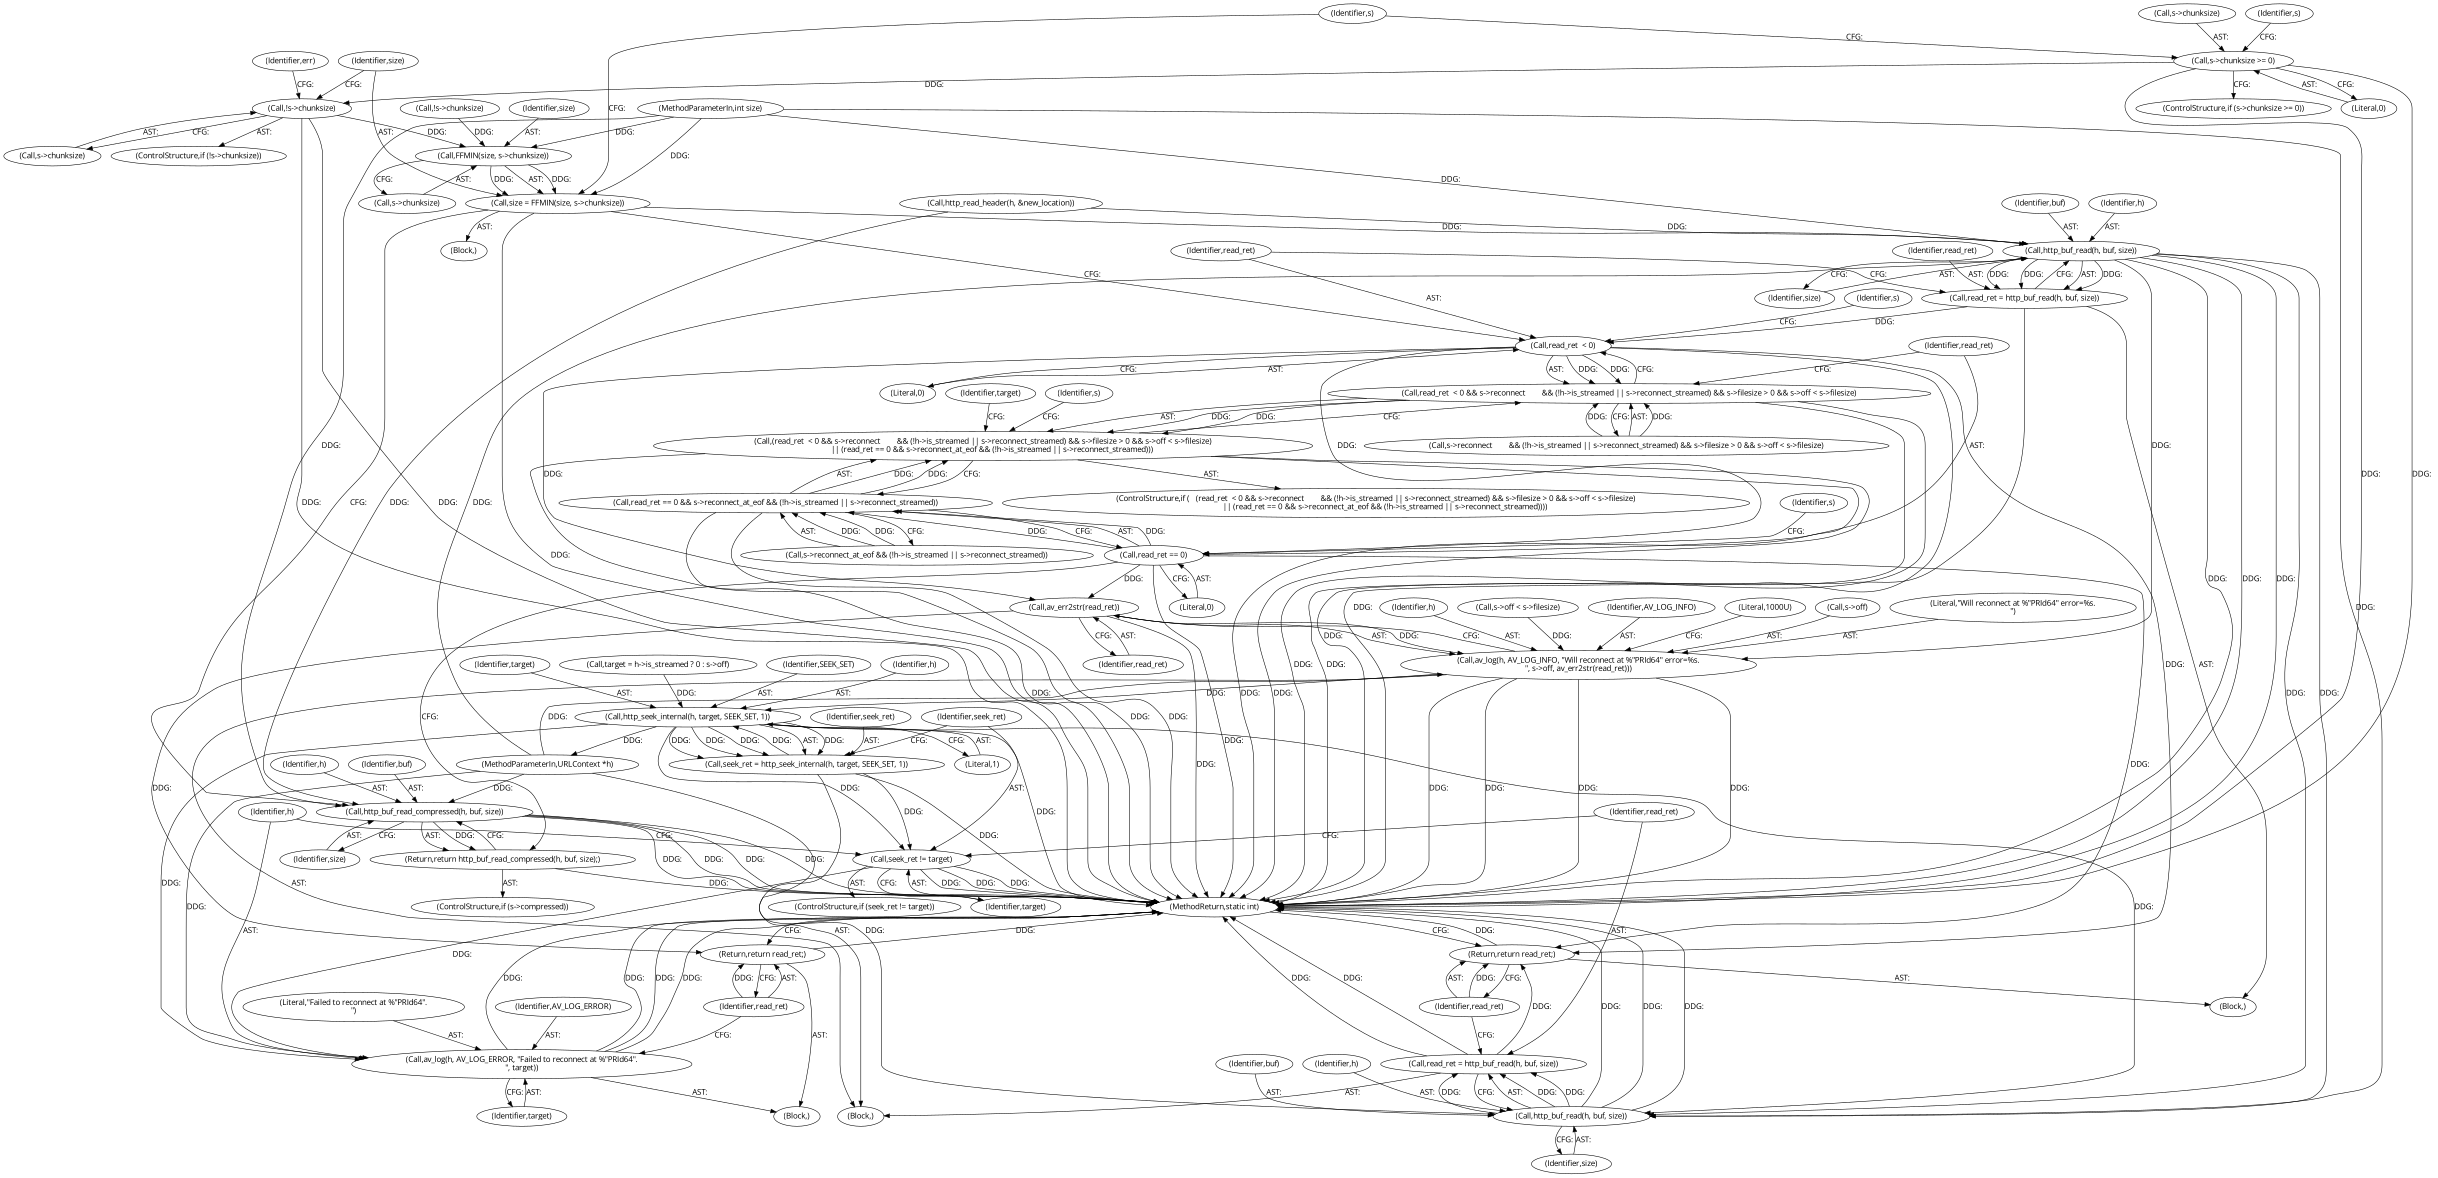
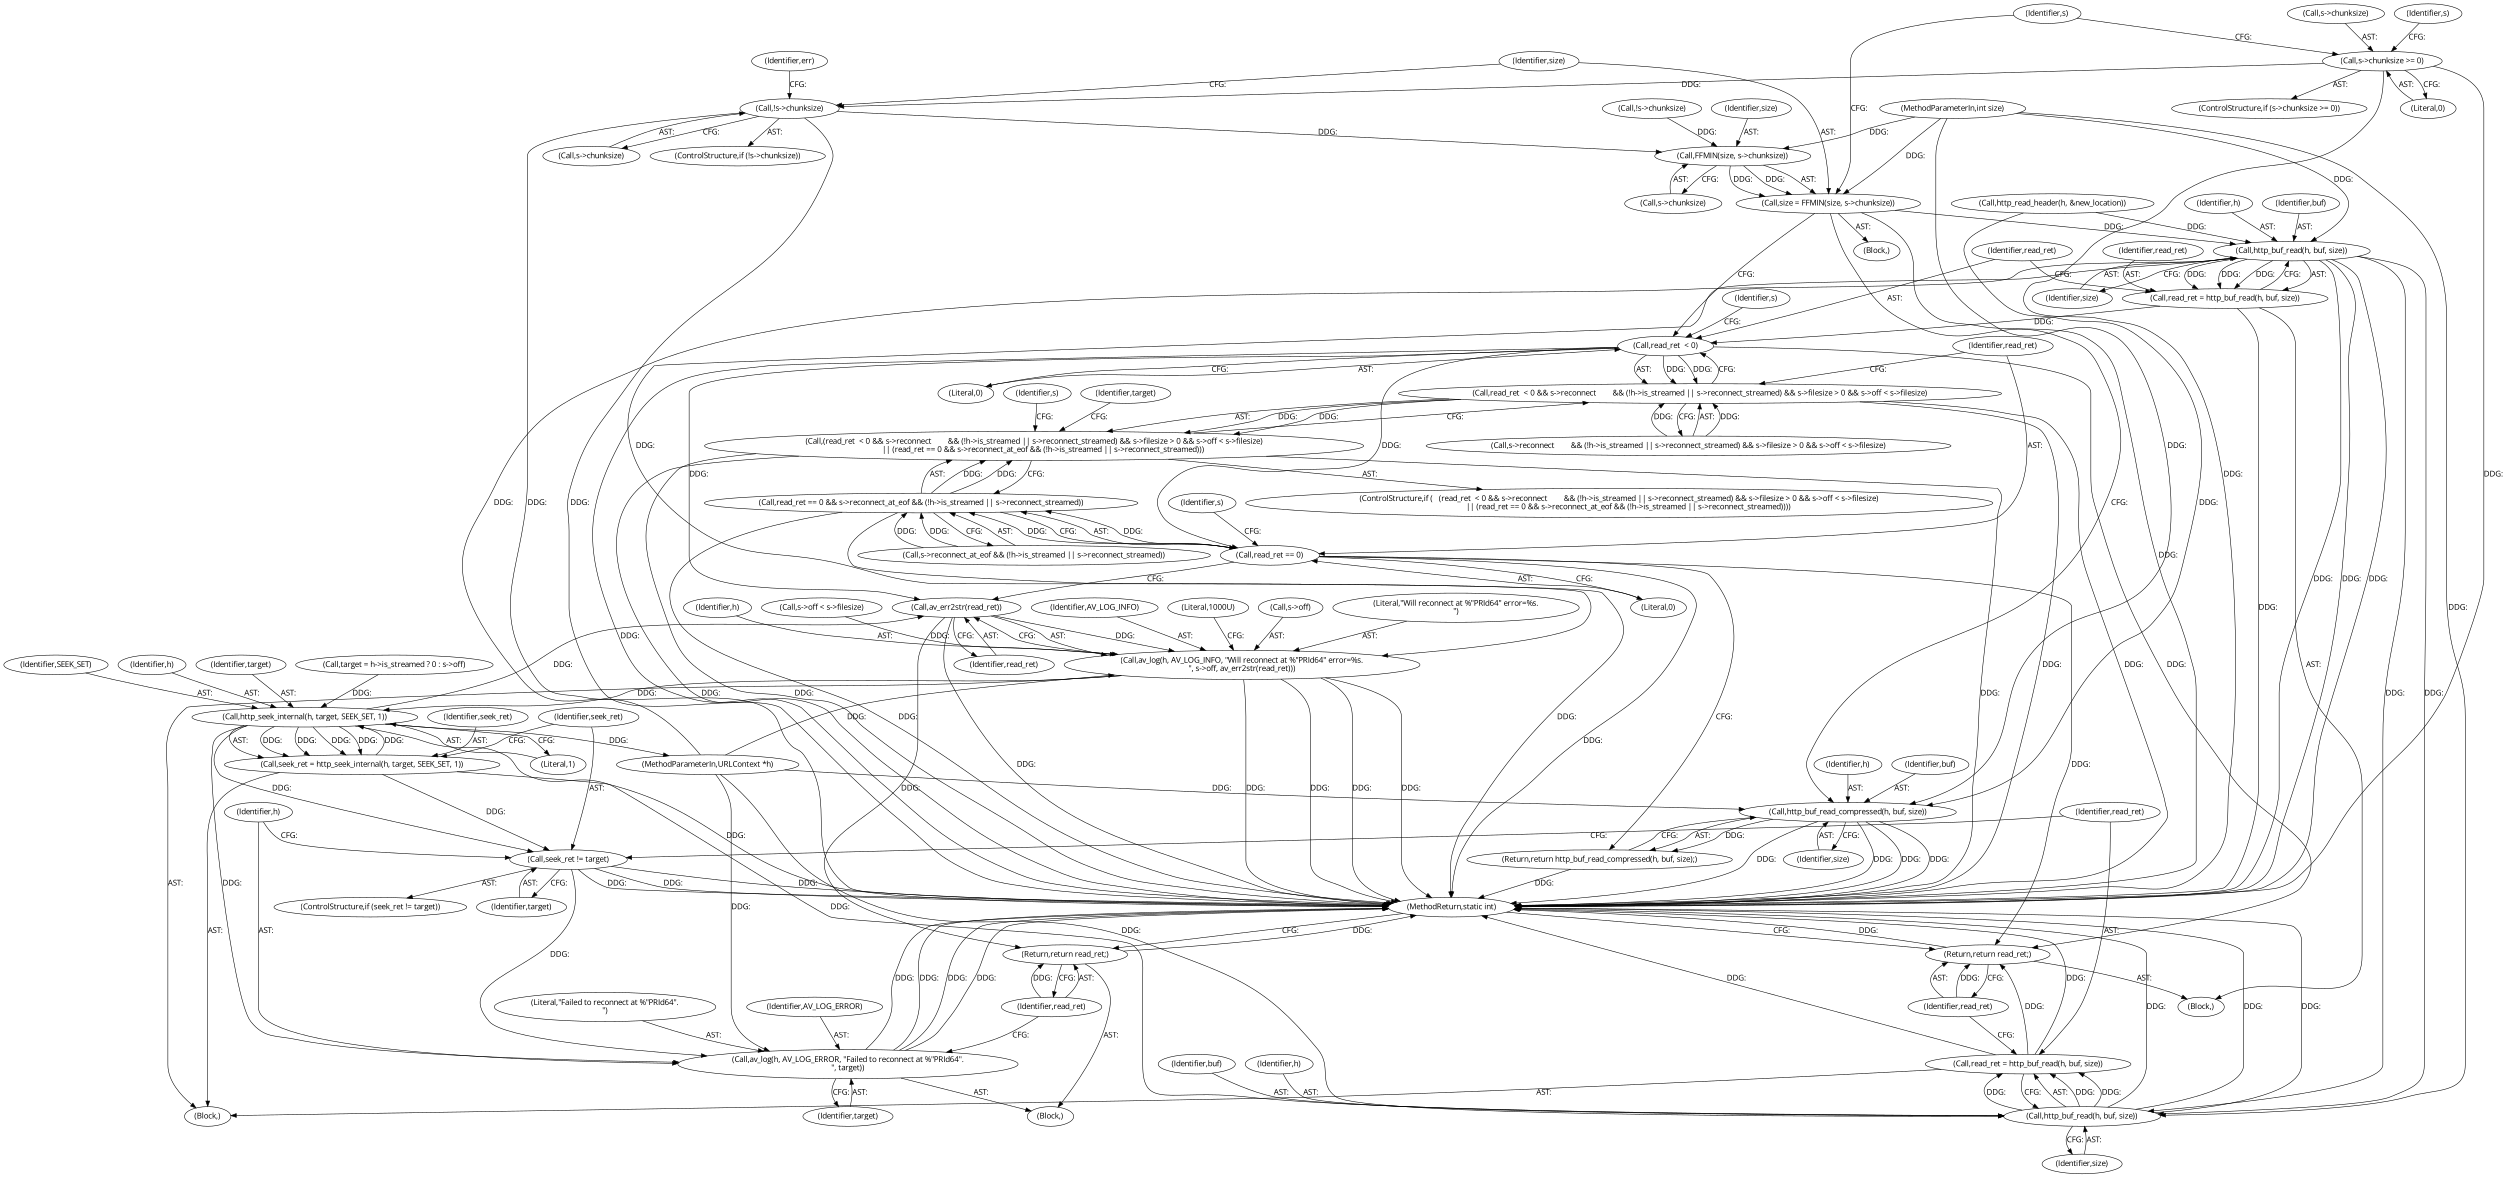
  digraph {
    fontname="Open Sans"
    node [fontname="Open Sans"]
    edge [fontname="Open Sans"]
    n1 [label="(Call,s->chunksize >= 0)"]
    n2 [label="(Call,!s->chunksize)"]
    n3 [label="(Literal,0)"]
    n4 [label="(ControlStructure,if (s->chunksize >= 0))"]
    n5 [label="(MethodReturn,static int)"]
    n6 [label="(Call,FFMIN(size, s->chunksize))"]
    n7 [label="(Call,s->chunksize)"]
    n8 [label="(ControlStructure,if (!s->chunksize))"]
    n9 [label="(Return,return read_ret;)"]
    n10 [label="(Return,return read_ret;)"]
    n11 [label="(Call,size = FFMIN(size, s->chunksize))"]
    n12 [label="(Call,s->chunksize)"]
    n13 [label="(Call,http_buf_read_compressed(h, buf, size))"]
    n14 [label="(Call,http_buf_read(h, buf, size))"]
    n15 [label="(Block,)"]
    n16 [label="(Call,read_ret  < 0)"]
    n17 [label="(Return,return http_buf_read_compressed(h, buf, size);)"]
    n18 [label="(Identifier,size)"]
    n19 [label="(Call,read_ret = http_buf_read(h, buf, size))"]
    n20 [label="(Call,av_log(h, AV_LOG_INFO, \"Will reconnect at %\"PRId64\" error=%s.\n\", s->off, av_err2str(read_ret)))"]
    n21 [label="(Call,http_buf_read(h, buf, size))"]
    n22 [label="(Identifier,size)"]
-   n23 [label="(ControlStructure,if (s->compressed))"]
    n24 [label="(Block,)"]
    n25 [label="(Call,av_err2str(read_ret))"]
    n26 [label="(Call,http_seek_internal(h, target, SEEK_SET, 1))"]
    n27 [label="(Block,)"]
    n28 [label="(Call,read_ret = http_buf_read(h, buf, size))"]
    n29 [label="(Identifier,size)"]
    n30 [label="(Call,read_ret  < 0 && s->reconnect        && (!h->is_streamed || s->reconnect_streamed) && s->filesize > 0 && s->off < s->filesize)"]
    n31 [label="(Call,read_ret == 0)"]
    n32 [label="(Literal,0)"]
    n33 [label="(Call,(read_ret  < 0 && s->reconnect        && (!h->is_streamed || s->reconnect_streamed) && s->filesize > 0 && s->off < s->filesize)\n         || (read_ret == 0 && s->reconnect_at_eof && (!h->is_streamed || s->reconnect_streamed)))"]
    n34 [label="(Call,s->reconnect        && (!h->is_streamed || s->reconnect_streamed) && s->filesize > 0 && s->off < s->filesize)"]
    n35 [label="(Call,read_ret == 0 && s->reconnect_at_eof && (!h->is_streamed || s->reconnect_streamed))"]
    n36 [label="(Literal,0)"]
    n37 [label="(Identifier,read_ret)"]
    n38 [label="(Identifier,read_ret)"]
    n39 [label="(ControlStructure,if (   (read_ret  < 0 && s->reconnect        && (!h->is_streamed || s->reconnect_streamed) && s->filesize > 0 && s->off < s->filesize)\n         || (read_ret == 0 && s->reconnect_at_eof && (!h->is_streamed || s->reconnect_streamed))))"]
    n40 [label="(Call,s->reconnect_at_eof && (!h->is_streamed || s->reconnect_streamed))"]
    n41 [label="(Block,)"]
    n42 [label="(Identifier,read_ret)"]
    n43 [label="(Call,seek_ret = http_seek_internal(h, target, SEEK_SET, 1))"]
    n44 [label="(Call,seek_ret != target)"]
    n45 [label="(Call,av_log(h, AV_LOG_ERROR, \"Failed to reconnect at %\"PRId64\".\n\", target))"]
    n46 [label="(Literal,1)"]
    n47 [label="(MethodParameterIn,URLContext *h)"]
    n48 [label="(ControlStructure,if (seek_ret != target))"]
    n49 [label="(Identifier,target)"]
    n50 [label="(Identifier,target)"]
    n51 [label="(MethodParameterIn,int size)"]
    n52 [label="(Call,target = h->is_streamed ? 0 : s->off)"]
    n53 [label="(Identifier,target)"]
    n54 [label="(Literal,\"Failed to reconnect at %\"PRId64\".\n\")"]
    n55 [label="(Identifier,read_ret)"]
    n56 [label="(Identifier,buf)"]
    n57 [label="(Identifier,read_ret)"]
    n58 [label="(Identifier,seek_ret)"]
    n59 [label="(Identifier,s)"]
    n60 [label="(Identifier,buf)"]
    n61 [label="(Call,s->chunksize)"]
    n62 [label="(Identifier,s)"]
    n63 [label="(Identifier,seek_ret)"]
    n64 [label="(Call,s->off)"]
    n65 [label="(Identifier,h)"]
    n66 [label="(Call,!s->chunksize)"]
    n67 [label="(Identifier,AV_LOG_ERROR)"]
    n68 [label="(Identifier,s)"]
    n69 [label="(Literal,\"Will reconnect at %\"PRId64\" error=%s.\n\")"]
    n70 [label="(Identifier,h)"]
    n71 [label="(Identifier,buf)"]
    n72 [label="(Identifier,err)"]
    n73 [label="(Call,s->off < s->filesize)"]
    n74 [label="(Identifier,SEEK_SET)"]
    n75 [label="(Call,http_read_header(h, &new_location))"]
    n76 [label="(Identifier,h)"]
    n77 [label="(Identifier,read_ret)"]
    n78 [label="(Identifier,AV_LOG_INFO)"]
    n79 [label="(Identifier,s)"]
    n80 [label="(Identifier,h)"]
    n81 [label="(Identifier,h)"]
    n82 [label="(Identifier,size)"]
    n83 [label="(Identifier,size)"]
    n84 [label="(Identifier,target)"]
    n85 [label="(Identifier,h)"]
    n86 [label="(Identifier,s)"]
    n87 [label="(Literal,1000U)"]
    n88 [label="(Identifier,read_ret)"]
    n1 -> n2 [label="DDG: "]
    n1 -> n3 [label="CFG: "]
-   n1 -> n4 [label="CFG: "]
+   n1 -> n4 [label="AST: "]
    n1 -> n5 [label="DDG: "]
    n1 -> n5 [label="DDG: "]
    n2 -> n5 [label="DDG: "]
    n2 -> n5 [label="DDG: "]
    n2 -> n6 [label="DDG: "]
    n2 -> n7 [label="CFG: "]
    n2 -> n8 [label="AST: "]
    n3 -> n1 [label="AST: "]
    n5 -> n9 [label="CFG: "]
    n5 -> n10 [label="CFG: "]
    n6 -> n11 [label="AST: "]
    n6 -> n11 [label="DDG: "]
    n6 -> n11 [label="DDG: "]
    n6 -> n12 [label="CFG: "]
    n7 -> n2 [label="AST: "]
    n9 -> n5 [label="DDG: "]
    n9 -> n24 [label="AST: "]
    n9 -> n38 [label="CFG: "]
    n10 -> n5 [label="DDG: "]
    n10 -> n41 [label="AST: "]
    n10 -> n42 [label="CFG: "]
    n11 -> n5 [label="DDG: "]
    n11 -> n13 [label="CFG: "]
    n11 -> n14 [label="DDG: "]
    n11 -> n15 [label="AST: "]
    n11 -> n16 [label="CFG: "]
    n12 -> n6 [label="AST: "]
    n13 -> n5 [label="DDG: "]
    n13 -> n5 [label="DDG: "]
    n13 -> n5 [label="DDG: "]
    n13 -> n5 [label="DDG: "]
    n13 -> n17 [label="AST: "]
    n13 -> n17 [label="DDG: "]
    n13 -> n18 [label="CFG: "]
    n14 -> n5 [label="DDG: "]
    n14 -> n5 [label="DDG: "]
    n14 -> n5 [label="DDG: "]
    n14 -> n19 [label="AST: "]
    n14 -> n19 [label="DDG: "]
    n14 -> n19 [label="DDG: "]
    n14 -> n19 [label="DDG: "]
    n14 -> n20 [label="DDG: "]
    n14 -> n21 [label="DDG: "]
    n14 -> n21 [label="DDG: "]
    n14 -> n22 [label="CFG: "]
    n16 -> n5 [label="DDG: "]
    n16 -> n9 [label="DDG: "]
    n16 -> n25 [label="DDG: "]
    n16 -> n30 [label="AST: "]
    n16 -> n30 [label="DDG: "]
    n16 -> n30 [label="DDG: "]
    n16 -> n31 [label="DDG: "]
    n16 -> n32 [label="CFG: "]
    n17 -> n5 [label="DDG: "]
    n17 -> n13 [label="CFG: "]
-   n17 -> n23 [label="AST: "]
    n18 -> n13 [label="AST: "]
    n19 -> n5 [label="DDG: "]
    n19 -> n14 [label="CFG: "]
    n19 -> n16 [label="DDG: "]
    n19 -> n24 [label="AST: "]
    n20 -> n5 [label="DDG: "]
    n20 -> n5 [label="DDG: "]
    n20 -> n5 [label="DDG: "]
    n20 -> n5 [label="DDG: "]
    n20 -> n25 [label="CFG: "]
    n20 -> n26 [label="DDG: "]
    n20 -> n27 [label="AST: "]
    n21 -> n5 [label="DDG: "]
    n21 -> n5 [label="DDG: "]
    n21 -> n5 [label="DDG: "]
    n21 -> n28 [label="AST: "]
    n21 -> n28 [label="DDG: "]
    n21 -> n28 [label="DDG: "]
    n21 -> n28 [label="DDG: "]
    n21 -> n29 [label="CFG: "]
    n22 -> n14 [label="AST: "]
    n25 -> n5 [label="DDG: "]
    n25 -> n10 [label="DDG: "]
    n25 -> n20 [label="AST: "]
    n25 -> n20 [label="DDG: "]
    n25 -> n37 [label="CFG: "]
-   n26 -> n5 [label="DDG: "]
+   n26 -> n25 [label="DDG: "]
    n26 -> n21 [label="DDG: "]
    n26 -> n43 [label="AST: "]
    n26 -> n43 [label="DDG: "]
    n26 -> n43 [label="DDG: "]
    n26 -> n43 [label="DDG: "]
    n26 -> n43 [label="DDG: "]
    n26 -> n44 [label="DDG: "]
    n26 -> n45 [label="DDG: "]
    n26 -> n46 [label="CFG: "]
    n26 -> n47 [label="DDG: "]
    n28 -> n5 [label="DDG: "]
    n28 -> n5 [label="DDG: "]
    n28 -> n9 [label="DDG: "]
    n28 -> n21 [label="CFG: "]
    n28 -> n27 [label="AST: "]
    n29 -> n21 [label="AST: "]
    n30 -> n5 [label="DDG: "]
    n30 -> n5 [label="DDG: "]
    n30 -> n16 [label="CFG: "]
    n30 -> n33 [label="AST: "]
    n30 -> n33 [label="DDG: "]
    n30 -> n33 [label="DDG: "]
    n30 -> n34 [label="CFG: "]
    n31 -> n5 [label="DDG: "]
    n31 -> n9 [label="DDG: "]
    n31 -> n17 [label="CFG: "]
-   n31 -> n25 [label="DDG: "]
+   n31 -> n25 [label="CFG: "]
    n31 -> n35 [label="AST: "]
    n31 -> n35 [label="DDG: "]
    n31 -> n35 [label="DDG: "]
    n31 -> n36 [label="CFG: "]
    n32 -> n16 [label="AST: "]
    n33 -> n5 [label="DDG: "]
    n33 -> n5 [label="DDG: "]
    n33 -> n5 [label="DDG: "]
    n33 -> n30 [label="CFG: "]
    n33 -> n35 [label="CFG: "]
    n33 -> n39 [label="AST: "]
    n34 -> n30 [label="AST: "]
    n34 -> n30 [label="DDG: "]
    n34 -> n30 [label="DDG: "]
    n35 -> n5 [label="DDG: "]
    n35 -> n5 [label="DDG: "]
    n35 -> n31 [label="CFG: "]
    n35 -> n33 [label="AST: "]
    n35 -> n33 [label="DDG: "]
    n35 -> n33 [label="DDG: "]
    n35 -> n40 [label="CFG: "]
    n36 -> n31 [label="AST: "]
    n37 -> n25 [label="AST: "]
    n38 -> n9 [label="AST: "]
    n38 -> n9 [label="DDG: "]
    n38 -> n28 [label="CFG: "]
    n40 -> n35 [label="AST: "]
    n40 -> n35 [label="DDG: "]
    n40 -> n35 [label="DDG: "]
    n42 -> n10 [label="AST: "]
    n42 -> n10 [label="DDG: "]
    n42 -> n45 [label="CFG: "]
    n43 -> n5 [label="DDG: "]
    n43 -> n26 [label="DDG: "]
    n43 -> n27 [label="AST: "]
    n43 -> n44 [label="DDG: "]
    n44 -> n5 [label="DDG: "]
    n44 -> n5 [label="DDG: "]
    n44 -> n5 [label="DDG: "]
    n44 -> n45 [label="DDG: "]
    n44 -> n48 [label="AST: "]
    n44 -> n49 [label="CFG: "]
    n45 -> n5 [label="DDG: "]
    n45 -> n5 [label="DDG: "]
    n45 -> n5 [label="DDG: "]
    n45 -> n5 [label="DDG: "]
    n45 -> n41 [label="AST: "]
    n45 -> n50 [label="CFG: "]
    n46 -> n26 [label="AST: "]
    n47 -> n13 [label="DDG: "]
    n47 -> n14 [label="DDG: "]
    n47 -> n20 [label="DDG: "]
    n47 -> n21 [label="DDG: "]
    n47 -> n45 [label="DDG: "]
    n49 -> n44 [label="AST: "]
    n50 -> n45 [label="AST: "]
    n51 -> n6 [label="DDG: "]
    n51 -> n11 [label="DDG: "]
    n51 -> n13 [label="DDG: "]
    n51 -> n14 [label="DDG: "]
    n51 -> n21 [label="DDG: "]
    n52 -> n26 [label="DDG: "]
    n53 -> n33 [label="CFG: "]
    n54 -> n45 [label="AST: "]
    n55 -> n19 [label="AST: "]
    n56 -> n13 [label="AST: "]
    n57 -> n16 [label="AST: "]
    n57 -> n19 [label="CFG: "]
    n58 -> n43 [label="AST: "]
    n59 -> n1 [label="CFG: "]
    n59 -> n11 [label="CFG: "]
    n60 -> n21 [label="AST: "]
    n61 -> n1 [label="AST: "]
    n62 -> n1 [label="CFG: "]
    n63 -> n43 [label="CFG: "]
    n63 -> n44 [label="AST: "]
    n64 -> n20 [label="AST: "]
    n65 -> n44 [label="CFG: "]
    n65 -> n45 [label="AST: "]
    n66 -> n6 [label="DDG: "]
    n67 -> n45 [label="AST: "]
    n68 -> n16 [label="CFG: "]
    n69 -> n20 [label="AST: "]
    n70 -> n20 [label="AST: "]
    n71 -> n14 [label="AST: "]
    n72 -> n2 [label="CFG: "]
    n73 -> n20 [label="DDG: "]
    n74 -> n26 [label="AST: "]
    n75 -> n13 [label="DDG: "]
    n75 -> n14 [label="DDG: "]
    n76 -> n21 [label="AST: "]
    n77 -> n28 [label="AST: "]
    n77 -> n44 [label="CFG: "]
    n78 -> n20 [label="AST: "]
    n79 -> n31 [label="CFG: "]
    n80 -> n26 [label="AST: "]
    n81 -> n13 [label="AST: "]
    n82 -> n6 [label="AST: "]
    n83 -> n2 [label="CFG: "]
    n83 -> n11 [label="AST: "]
    n84 -> n26 [label="AST: "]
    n85 -> n14 [label="AST: "]
    n86 -> n33 [label="CFG: "]
    n87 -> n20 [label="CFG: "]
    n88 -> n30 [label="CFG: "]
    n88 -> n31 [label="AST: "]
  }
